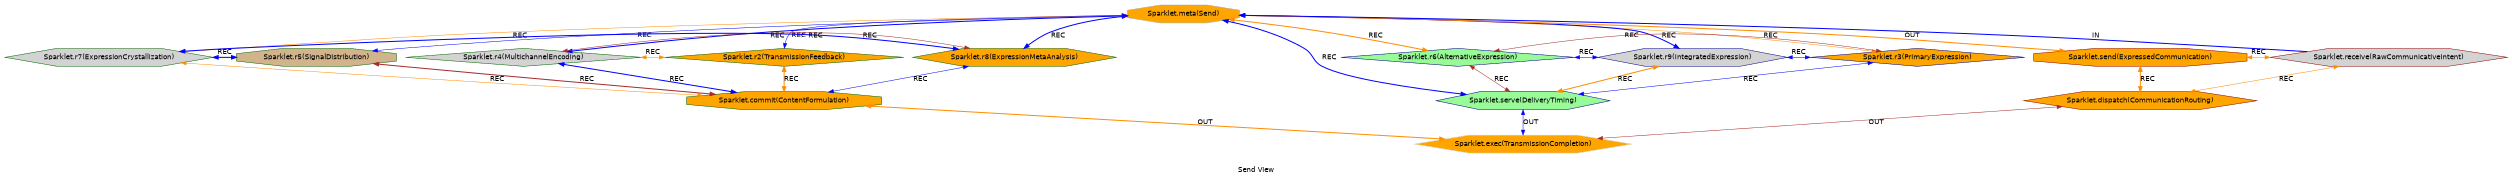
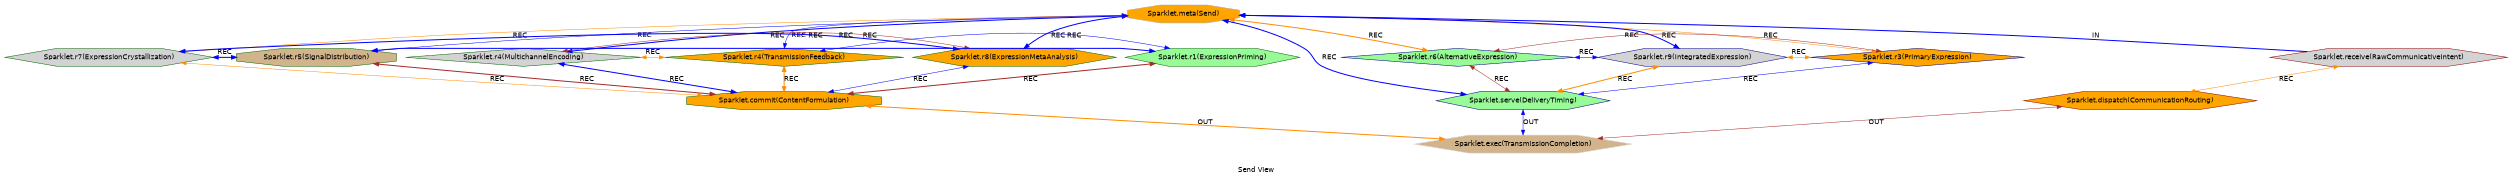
  strict digraph {
    color=lightgray
    fontname="DejaVu Sans"
    label="Send View"
    style=filled
    node [color=darkgreen fillcolor=orange fontname="DejaVu Sans" shape=hexagon style=filled]
    edge [color=blue dir=both fontname="DejaVu Sans" style=solid]
    n1 [color=darkgray label="Sparklet.meta(Send)" shape=octagon]
-   n2 [label="Sparklet.r2(TransmissionFeedback)" shape=diamond]
+   n2 [label="Sparklet.r4(TransmissionFeedback)" shape=diamond]
    n3 [fillcolor=lightgrey label="Sparklet.r4(MultichannelEncoding)" shape=diamond]
    n4 [label="Sparklet.r8(ExpressionMetaAnalysis)"]
    n5 [fillcolor=lightgrey label="Sparklet.r7(ExpressionCrystallization)"]
    n6 [fillcolor=tan label="Sparklet.r5(SignalDistribution)" shape=octagon]
    n7 [color=darkblue label="Sparklet.r3(PrimaryExpression)" shape=diamond]
    n8 [color=darkblue fillcolor=palegreen label="Sparklet.r6(AlternativeExpression)" shape=diamond]
    n9 [color=darkblue fillcolor=lightgrey label="Sparklet.r9(IntegratedExpression)"]
-   n10 [color=darkred label="Sparklet.send(ExpressedCommunication)" shape=octagon]
    n11 [color=darkblue fillcolor=palegreen label="Sparklet.serve(DeliveryTiming)"]
+   n12 [fillcolor=palegreen label="Sparklet.r1(ExpressionPriming)"]
    n13 [label="Sparklet.commit(ContentFormulation)" shape=octagon]
    n14 [color=darkred label="Sparklet.dispatch(CommunicationRouting)"]
-   n15 [color=lightgray label="Sparklet.exec(TransmissionCompletion)"]
+   n15 [color=lightgray fillcolor=tan label="Sparklet.exec(TransmissionCompletion)"]
    n16 [color=darkred fillcolor=lightgrey label="Sparklet.receive(RawCommunicativeIntent)"]
    n1 -> n2 [label=REC]
    n1 -> n3 [label=REC style=bold]
    n1 -> n4 [label=REC style=bold]
    n1 -> n5 [color=darkorange label=REC]
    n1 -> n6 [label=REC]
    n1 -> n7 [color=darkorange label=REC]
    n1 -> n8 [color=darkorange label=REC style=bold]
    n1 -> n9 [label=REC style=bold]
-   n1 -> n10 [color=darkorange label=OUT style=bold dir=""]
    n1 -> n11 [label=REC style=bold]
    n2 -> n3 [color=darkorange constraint=false label=REC]
    n2 -> n13 [color=darkorange label=REC style=bold]
    n3 -> n4 [color=brown constraint=false label=REC]
    n3 -> n13 [label=REC style=bold]
    n4 -> n5 [constraint=false label=REC style=bold]
    n4 -> n13 [label=REC]
    n5 -> n6 [constraint=false label=REC style=bold]
    n5 -> n13 [color=darkorange label=REC]
+   n6 -> n12 [constraint=false label=REC style=bold]
    n6 -> n13 [color=brown label=REC style=bold]
    n7 -> n8 [color=brown constraint=false label=REC]
    n7 -> n11 [label=REC]
    n8 -> n9 [constraint=false label=REC]
    n8 -> n11 [color=brown label=REC]
-   n9 -> n7 [constraint=false label=REC]
+   n9 -> n7 [color=darkorange constraint=false label=REC]
    n9 -> n11 [color=darkorange label=REC style=bold]
-   n10 -> n14 [color=darkorange label=REC style=bold]
    n11 -> n15 [label=OUT]
+   n12 -> n2 [constraint=false label=REC]
+   n12 -> n13 [color=brown label=REC style=bold]
    n13 -> n15 [color=darkorange label=OUT style=bold]
    n14 -> n15 [color=brown label=OUT]
    n16 -> n1 [constraint=false label=IN style=bold dir=""]
-   n16 -> n10 [color=darkorange constraint=false label=REC]
    n16 -> n14 [color=darkorange label=REC]
  }
